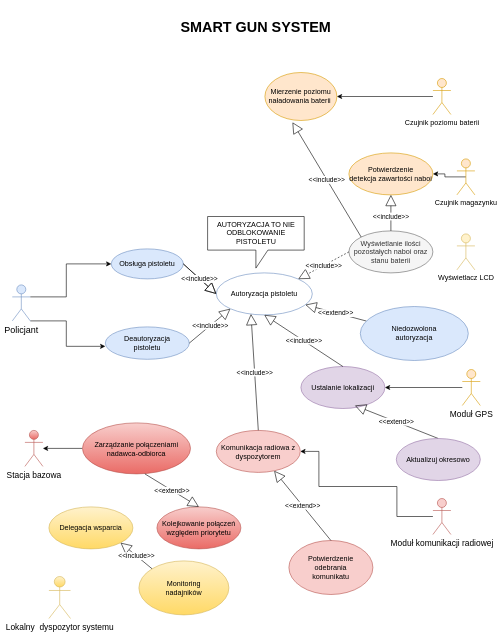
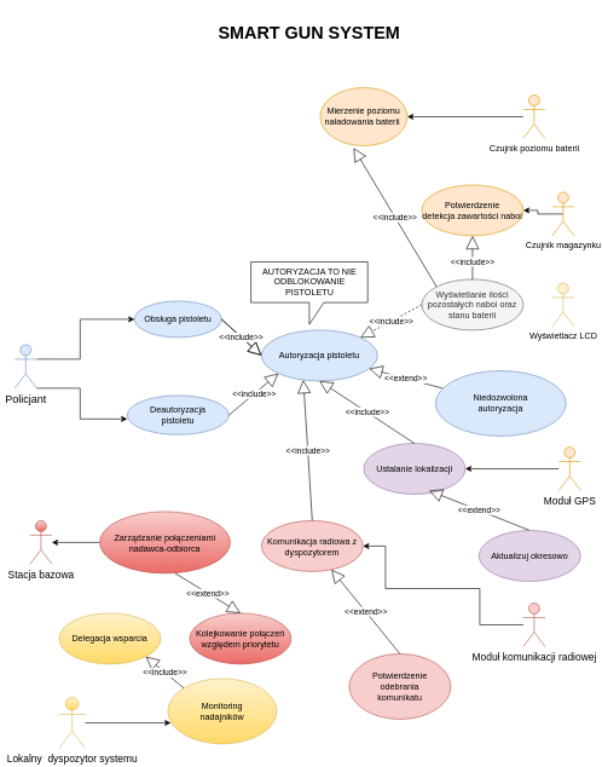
  <mxCell id="0" />
  <mxCell id="1" parent="0" />
  <mxCell id="2" value="&lt;font style=&quot;font-size: 24px&quot;&gt;&lt;b&gt;&lt;font style=&quot;font-size: 24px&quot;&gt;SMART GUN SYSTEM&lt;/font&gt;&lt;/b&gt;&lt;/font&gt;" style="text;html=1;strokeColor=none;fillColor=none;align=center;verticalAlign=middle;whiteSpace=wrap;rounded=0;" parent="1" vertex="1"><mxGeometry x="241" y="20" width="370" height="50" as="geometry" /></mxCell>
  <mxCell id="3" style="edgeStyle=orthogonalEdgeStyle;rounded=0;orthogonalLoop=1;jettySize=auto;html=1;entryX=0;entryY=0.5;entryDx=0;entryDy=0;exitX=1;exitY=0.333;exitDx=0;exitDy=0;exitPerimeter=0;" parent="1" source="5" target="11" edge="1"><mxGeometry relative="1" as="geometry"><mxPoint x="80" y="464" as="targetPoint" /><mxPoint x="120" y="494" as="sourcePoint" /><Array as="points"><mxPoint x="110" y="439" /></Array></mxGeometry></mxCell>
  <mxCell id="4" style="edgeStyle=orthogonalEdgeStyle;rounded=0;orthogonalLoop=1;jettySize=auto;html=1;exitX=1;exitY=1;exitDx=0;exitDy=0;exitPerimeter=0;entryX=0;entryY=0.6;entryDx=0;entryDy=0;entryPerimeter=0;" parent="1" source="5" target="22" edge="1"><mxGeometry relative="1" as="geometry"><Array as="points"><mxPoint x="110" y="534" /><mxPoint x="110" y="576" /></Array></mxGeometry></mxCell>
  <mxCell id="5" value="&lt;font style=&quot;font-size: 15px&quot;&gt;Policjant&lt;/font&gt;" style="shape=umlActor;verticalLabelPosition=bottom;verticalAlign=top;html=1;outlineConnect=0;fillColor=#dae8fc;strokeColor=#6c8ebf;" parent="1" vertex="1"><mxGeometry x="20" y="474" width="30" height="60" as="geometry" /></mxCell>
  <mxCell id="6" style="edgeStyle=orthogonalEdgeStyle;rounded=0;orthogonalLoop=1;jettySize=auto;html=1;entryX=1;entryY=0.5;entryDx=0;entryDy=0;" edge="1" parent="1" source="7" target="8"><mxGeometry relative="1" as="geometry" /></mxCell>
  <mxCell id="7" value="&lt;font style=&quot;font-size: 14px&quot;&gt;Moduł GPS&lt;/font&gt;" style="shape=umlActor;verticalLabelPosition=bottom;verticalAlign=top;html=1;fillColor=#ffe6cc;strokeColor=#d79b00;" parent="1" vertex="1"><mxGeometry x="770" y="615" width="30" height="60" as="geometry" /></mxCell>
  <mxCell id="8" value="Ustalanie lokalizacji" style="ellipse;whiteSpace=wrap;html=1;fillColor=#e1d5e7;strokeColor=#9673a6;" parent="1" vertex="1"><mxGeometry x="501" y="610" width="140" height="70" as="geometry" /></mxCell>
  <mxCell id="9" value="&amp;lt;&amp;lt;extend&amp;gt;&amp;gt;" style="endArrow=block;endSize=16;endFill=0;html=1;entryX=0.643;entryY=0.929;entryDx=0;entryDy=0;entryPerimeter=0;exitX=0.5;exitY=0;exitDx=0;exitDy=0;" parent="1" source="10" target="8" edge="1"><mxGeometry width="160" relative="1" as="geometry"><mxPoint x="1140" y="823" as="sourcePoint" /><mxPoint x="1300" y="823" as="targetPoint" /></mxGeometry></mxCell>
  <mxCell id="10" value="Aktualizuj okresowo" style="ellipse;whiteSpace=wrap;html=1;fillColor=#e1d5e7;strokeColor=#9673a6;" parent="1" vertex="1"><mxGeometry x="660" y="730" width="140" height="70" as="geometry" /></mxCell>
  <mxCell id="11" value="Obsługa pistoletu" style="ellipse;whiteSpace=wrap;html=1;fillColor=#dae8fc;strokeColor=#6c8ebf;" parent="1" vertex="1"><mxGeometry x="185" y="414" width="120" height="50" as="geometry" /></mxCell>
- <mxCell id="12" value="Autoryzacja pistoletu" style="ellipse;whiteSpace=wrap;html=1;fillColor=#ffffff;strokeColor=#6c8ebf;" parent="1" vertex="1"><mxGeometry x="360" y="454" width="160" height="70" as="geometry" /></mxCell>
+ <mxCell id="12" value="Autoryzacja pistoletu" style="ellipse;whiteSpace=wrap;html=1;fillColor=#dae8fc;strokeColor=#6c8ebf;" parent="1" vertex="1"><mxGeometry x="360" y="454" width="160" height="70" as="geometry" /></mxCell>
  <mxCell id="13" value="&amp;lt;&amp;lt;include&amp;gt;&amp;gt;" style="endArrow=block;endSize=16;endFill=0;html=1;entryX=0;entryY=0.5;entryDx=0;entryDy=0;exitX=1;exitY=0.5;exitDx=0;exitDy=0;" parent="1" source="11" target="12" edge="1"><mxGeometry width="160" relative="1" as="geometry"><mxPoint x="290" y="434" as="sourcePoint" /><mxPoint x="450" y="434" as="targetPoint" /></mxGeometry></mxCell>
  <mxCell id="14" value="&amp;lt;&amp;lt;extend&amp;gt;&amp;gt;" style="endArrow=block;endSize=16;endFill=0;html=1;" parent="1" source="15" target="12" edge="1"><mxGeometry width="160" relative="1" as="geometry"><mxPoint x="610" y="394" as="sourcePoint" /><mxPoint x="690" y="434" as="targetPoint" /></mxGeometry></mxCell>
  <mxCell id="15" value="&lt;div&gt;Niedozwolona &lt;br&gt;&lt;/div&gt;&lt;div&gt;autoryzacja&lt;br&gt;&lt;/div&gt;" style="ellipse;whiteSpace=wrap;html=1;fillColor=#dae8fc;strokeColor=#6c8ebf;" parent="1" vertex="1"><mxGeometry x="600" y="510" width="180" height="90" as="geometry" /></mxCell>
+ <mxCell id="16" style="edgeStyle=orthogonalEdgeStyle;rounded=0;orthogonalLoop=1;jettySize=auto;html=1;entryX=0.027;entryY=0.678;entryDx=0;entryDy=0;entryPerimeter=0;" edge="1" parent="1" source="17" target="30"><mxGeometry relative="1" as="geometry" /></mxCell>
  <mxCell id="17" value="&lt;font style=&quot;font-size: 14px&quot;&gt;Lokalny&amp;nbsp; dyspozytor systemu&lt;/font&gt;" style="shape=umlActor;verticalLabelPosition=bottom;verticalAlign=top;html=1;gradientColor=#ffd966;fillColor=#fff2cc;strokeColor=#d6b656;" parent="1" vertex="1"><mxGeometry x="81" y="960" width="36" height="70" as="geometry" /></mxCell>
  <mxCell id="18" style="edgeStyle=orthogonalEdgeStyle;rounded=0;orthogonalLoop=1;jettySize=auto;html=1;entryX=1;entryY=0.5;entryDx=0;entryDy=0;" edge="1" parent="1" source="19" target="20"><mxGeometry relative="1" as="geometry"><mxPoint x="611" y="860" as="targetPoint" /><Array as="points"><mxPoint x="661" y="860" /><mxPoint x="661" y="810" /><mxPoint x="531" y="810" /><mxPoint x="531" y="751" /></Array></mxGeometry></mxCell>
  <mxCell id="19" value="&lt;font style=&quot;font-size: 14px&quot;&gt;Moduł komunikacji radiowej&lt;/font&gt;" style="shape=umlActor;verticalLabelPosition=bottom;verticalAlign=top;html=1;fillColor=#f8cecc;strokeColor=#b85450;" parent="1" vertex="1"><mxGeometry x="721" y="830" width="30" height="60" as="geometry" /></mxCell>
  <mxCell id="20" value="Komunikacja radiowa z dyspozytorem " style="ellipse;whiteSpace=wrap;html=1;fillColor=#f8cecc;strokeColor=#b85450;" parent="1" vertex="1"><mxGeometry x="360" y="716.5" width="140" height="70" as="geometry" /></mxCell>
  <mxCell id="21" value="&lt;div&gt;Potwierdzenie &lt;br&gt;&lt;/div&gt;&lt;div&gt;odebrania &lt;br&gt;&lt;/div&gt;&lt;div&gt;komunikatu&lt;br&gt;&lt;/div&gt;" style="ellipse;whiteSpace=wrap;html=1;fillColor=#f8cecc;strokeColor=#b85450;" parent="1" vertex="1"><mxGeometry x="481" y="900" width="140" height="90" as="geometry" /></mxCell>
  <mxCell id="22" value="&lt;div&gt;Deautoryzacja &lt;br&gt;&lt;/div&gt;&lt;div&gt;pistoletu&lt;br&gt;&lt;/div&gt;" style="ellipse;whiteSpace=wrap;html=1;fillColor=#dae8fc;strokeColor=#6c8ebf;" parent="1" vertex="1"><mxGeometry x="175" y="544" width="140" height="54" as="geometry" /></mxCell>
  <mxCell id="23" value="&amp;lt;&amp;lt;include&amp;gt;&amp;gt;" style="endArrow=block;endSize=16;endFill=0;html=1;entryX=0;entryY=1;entryDx=0;entryDy=0;exitX=1;exitY=0.5;exitDx=0;exitDy=0;" parent="1" source="22" target="12" edge="1"><mxGeometry width="160" relative="1" as="geometry"><mxPoint x="320" y="614" as="sourcePoint" /><mxPoint x="480" y="614" as="targetPoint" /></mxGeometry></mxCell>
  <mxCell id="24" style="edgeStyle=orthogonalEdgeStyle;rounded=0;orthogonalLoop=1;jettySize=auto;html=1;exitX=0.5;exitY=0.5;exitDx=0;exitDy=0;exitPerimeter=0;" parent="1" source="25" target="27" edge="1"><mxGeometry relative="1" as="geometry" /></mxCell>
  <mxCell id="25" value="Czujnik magazynku" style="shape=umlActor;verticalLabelPosition=bottom;verticalAlign=top;html=1;fillColor=#ffe6cc;strokeColor=#d79b00;" parent="1" vertex="1"><mxGeometry x="761" y="264" width="30" height="60" as="geometry" /></mxCell>
  <mxCell id="26" value="Wyświetlacz LCD " style="shape=umlActor;verticalLabelPosition=bottom;verticalAlign=top;html=1;fillColor=#fff2cc;strokeColor=#d6b656;" parent="1" vertex="1"><mxGeometry x="761" y="389" width="30" height="60" as="geometry" /></mxCell>
  <mxCell id="27" value="&lt;div&gt;Potwierdzenie &lt;br&gt;&lt;/div&gt;&lt;div&gt;detekcja zawartości naboi&lt;br&gt;&lt;/div&gt;" style="ellipse;whiteSpace=wrap;html=1;fillColor=#ffe6cc;strokeColor=#d79b00;" parent="1" vertex="1"><mxGeometry x="581" y="254" width="140" height="70" as="geometry" /></mxCell>
  <mxCell id="28" value="&lt;div&gt;Wyświetlanie ilości pozostałych naboi oraz &lt;br&gt;&lt;/div&gt;stanu baterii" style="ellipse;whiteSpace=wrap;html=1;fillColor=#f5f5f5;strokeColor=#666666;fontColor=#333333;rotation=0;" parent="1" vertex="1"><mxGeometry x="581" y="384" width="140" height="70" as="geometry" /></mxCell>
  <mxCell id="29" value="&amp;lt;&amp;lt;extend&amp;gt;&amp;gt;" style="endArrow=block;endSize=16;endFill=0;html=1;exitX=0.5;exitY=0;exitDx=0;exitDy=0;" parent="1" source="21" target="20" edge="1"><mxGeometry width="160" relative="1" as="geometry"><mxPoint x="1301" y="845" as="sourcePoint" /><mxPoint x="1251" y="940" as="targetPoint" /></mxGeometry></mxCell>
  <mxCell id="30" value="&lt;div&gt;Monitoring &lt;br&gt;&lt;/div&gt;&lt;div&gt;nadajników&lt;br&gt;&lt;/div&gt;" style="ellipse;whiteSpace=wrap;html=1;gradientColor=#ffd966;fillColor=#fff2cc;strokeColor=#d6b656;" parent="1" vertex="1"><mxGeometry x="231" y="934" width="150" height="90" as="geometry" /></mxCell>
  <mxCell id="31" value="Delegacja wsparcia" style="ellipse;whiteSpace=wrap;html=1;gradientColor=#ffd966;fillColor=#fff2cc;strokeColor=#d6b656;" parent="1" vertex="1"><mxGeometry x="81" y="844" width="140" height="70" as="geometry" /></mxCell>
  <mxCell id="32" value="&amp;lt;&amp;lt;include&amp;gt;&amp;gt;" style="endArrow=block;endSize=16;endFill=0;html=1;entryX=1;entryY=1;entryDx=0;entryDy=0;exitX=0;exitY=0;exitDx=0;exitDy=0;" parent="1" source="30" target="31" edge="1"><mxGeometry width="160" relative="1" as="geometry"><mxPoint x="190" y="1330" as="sourcePoint" /><mxPoint x="130" y="1240" as="targetPoint" /></mxGeometry></mxCell>
  <mxCell id="33" value="&lt;font style=&quot;font-size: 14px&quot;&gt;Stacja bazowa&lt;/font&gt;" style="shape=umlActor;verticalLabelPosition=bottom;verticalAlign=top;html=1;outlineConnect=0;gradientColor=#ea6b66;fillColor=#f8cecc;strokeColor=#b85450;" parent="1" vertex="1"><mxGeometry x="41" y="716.5" width="30" height="60" as="geometry" /></mxCell>
  <mxCell id="34" style="edgeStyle=orthogonalEdgeStyle;rounded=0;orthogonalLoop=1;jettySize=auto;html=1;" edge="1" parent="1" source="35" target="33"><mxGeometry relative="1" as="geometry" /></mxCell>
  <mxCell id="35" value="&lt;div&gt;Zarządzanie połączeniami&lt;/div&gt;&lt;div&gt;nadawca-odbiorca&lt;br&gt;&lt;/div&gt;" style="ellipse;whiteSpace=wrap;html=1;gradientColor=#ea6b66;fillColor=#f8cecc;strokeColor=#b85450;" parent="1" vertex="1"><mxGeometry x="137" y="704" width="180" height="85" as="geometry" /></mxCell>
  <mxCell id="36" value="&lt;div&gt;Kolejkowanie połączeń &lt;br&gt;&lt;/div&gt;&lt;div&gt;względem priorytetu&lt;br&gt;&lt;/div&gt;" style="ellipse;whiteSpace=wrap;html=1;gradientColor=#ea6b66;fillColor=#f8cecc;strokeColor=#b85450;" parent="1" vertex="1"><mxGeometry x="261" y="844" width="140" height="70" as="geometry" /></mxCell>
  <mxCell id="37" value="&amp;lt;&amp;lt;include&amp;gt;&amp;gt;" style="endArrow=block;endSize=16;endFill=0;html=1;entryX=0.5;entryY=1;entryDx=0;entryDy=0;exitX=0.5;exitY=0;exitDx=0;exitDy=0;" edge="1" parent="1" source="8" target="12"><mxGeometry width="160" relative="1" as="geometry"><mxPoint x="345" y="621.25" as="sourcePoint" /><mxPoint x="413.431" y="563.999" as="targetPoint" /></mxGeometry></mxCell>
  <mxCell id="38" style="edgeStyle=orthogonalEdgeStyle;rounded=0;orthogonalLoop=1;jettySize=auto;html=1;" edge="1" parent="1" source="39" target="40"><mxGeometry relative="1" as="geometry" /></mxCell>
  <mxCell id="39" value="Czujnik poziomu baterii" style="shape=umlActor;verticalLabelPosition=bottom;verticalAlign=top;html=1;outlineConnect=0;fillColor=#ffe6cc;strokeColor=#d79b00;" vertex="1" parent="1"><mxGeometry x="721" y="130" width="30" height="60" as="geometry" /></mxCell>
  <mxCell id="40" value="Mierzenie poziomu naładowania baterii&amp;nbsp; " style="ellipse;whiteSpace=wrap;html=1;fillColor=#ffe6cc;strokeColor=#d79b00;" vertex="1" parent="1"><mxGeometry x="441" y="120" width="120" height="80" as="geometry" /></mxCell>
  <mxCell id="41" value="&amp;lt;&amp;lt;include&amp;gt;&amp;gt;" style="endArrow=block;endSize=16;endFill=0;html=1;exitX=0;exitY=0;exitDx=0;exitDy=0;entryX=0.383;entryY=1.038;entryDx=0;entryDy=0;entryPerimeter=0;" edge="1" parent="1" source="28" target="40"><mxGeometry width="160" relative="1" as="geometry"><mxPoint x="501" y="324" as="sourcePoint" /><mxPoint x="578.574" y="262.284" as="targetPoint" /></mxGeometry></mxCell>
  <mxCell id="42" value="&amp;lt;&amp;lt;include&amp;gt;&amp;gt;" style="endArrow=block;endSize=16;endFill=0;html=1;exitX=0.5;exitY=0;exitDx=0;exitDy=0;" edge="1" parent="1" source="28"><mxGeometry x="-0.2" width="160" relative="1" as="geometry"><mxPoint x="621" y="380" as="sourcePoint" /><mxPoint x="651" y="324" as="targetPoint" /><mxPoint as="offset" /></mxGeometry></mxCell>
  <mxCell id="43" value="AUTORYZACJA TO NIE ODBLOKOWANIE PISTOLETU" style="shape=callout;whiteSpace=wrap;html=1;perimeter=calloutPerimeter;" vertex="1" parent="1"><mxGeometry x="345.5" y="360" width="161" height="86" as="geometry" /></mxCell>
  <mxCell id="44" value="&amp;lt;&amp;lt;extend&amp;gt;&amp;gt;" style="endArrow=block;endSize=16;endFill=0;html=1;exitX=0.5;exitY=0;exitDx=0;exitDy=0;entryX=0.5;entryY=0;entryDx=0;entryDy=0;" edge="1" parent="1" target="36"><mxGeometry width="160" relative="1" as="geometry"><mxPoint x="241" y="789" as="sourcePoint" /><mxPoint x="296" y="841.29" as="targetPoint" /></mxGeometry></mxCell>
  <mxCell id="45" value="&amp;lt;&amp;lt;include&amp;gt;&amp;gt;" style="endArrow=block;endSize=16;endFill=0;html=1;entryX=0.361;entryY=0.979;entryDx=0;entryDy=0;exitX=0.5;exitY=0;exitDx=0;exitDy=0;entryPerimeter=0;" edge="1" parent="1" source="20" target="12"><mxGeometry width="160" relative="1" as="geometry"><mxPoint x="448" y="696" as="sourcePoint" /><mxPoint x="317" y="610" as="targetPoint" /></mxGeometry></mxCell>
  <mxCell id="46" value="&amp;lt;&amp;lt;include&amp;gt;&amp;gt;" style="endArrow=block;endSize=16;endFill=0;html=1;entryX=0;entryY=0.5;entryDx=0;entryDy=0;exitX=1;exitY=0.5;exitDx=0;exitDy=0;" edge="1" parent="1"><mxGeometry width="160" relative="1" as="geometry"><mxPoint x="305" y="439" as="sourcePoint" /><mxPoint x="360" y="489" as="targetPoint" /></mxGeometry></mxCell>
  <mxCell id="47" value="&amp;lt;&amp;lt;include&amp;gt;&amp;gt;" style="endArrow=block;endSize=16;endFill=0;html=1;entryX=1;entryY=0;entryDx=0;entryDy=0;exitX=0;exitY=0.5;exitDx=0;exitDy=0;dashed=1;" edge="1" parent="1" source="28" target="12"><mxGeometry width="160" relative="1" as="geometry"><mxPoint x="491" y="436" as="sourcePoint" /><mxPoint x="360" y="350" as="targetPoint" /></mxGeometry></mxCell>
